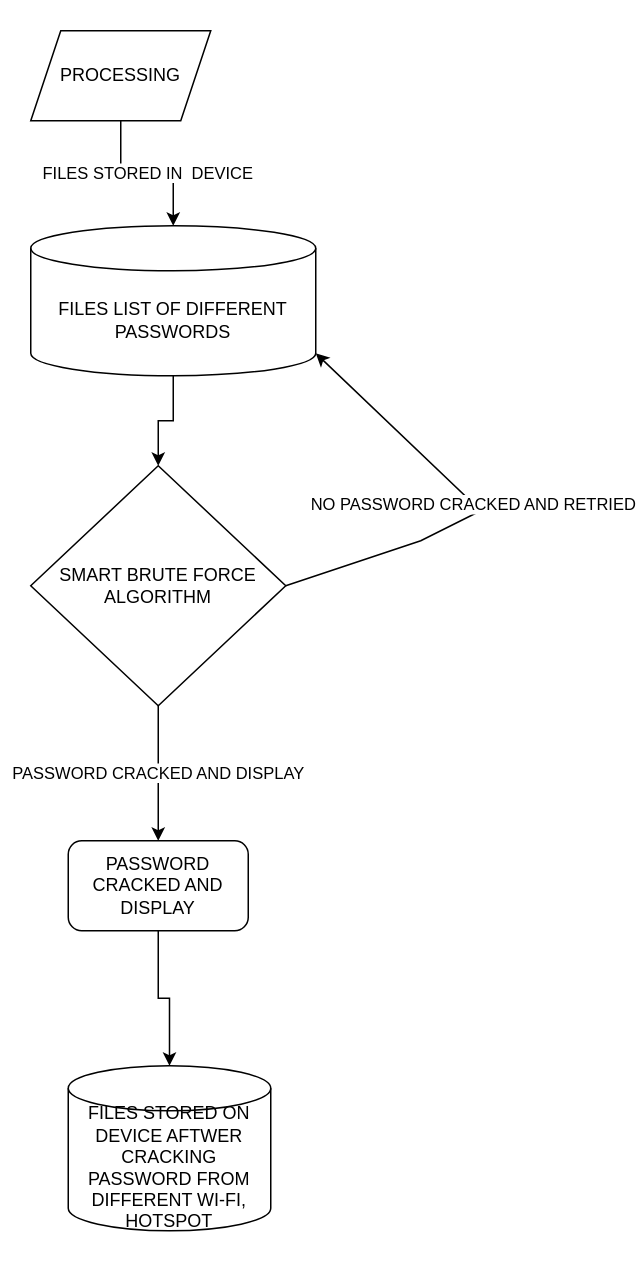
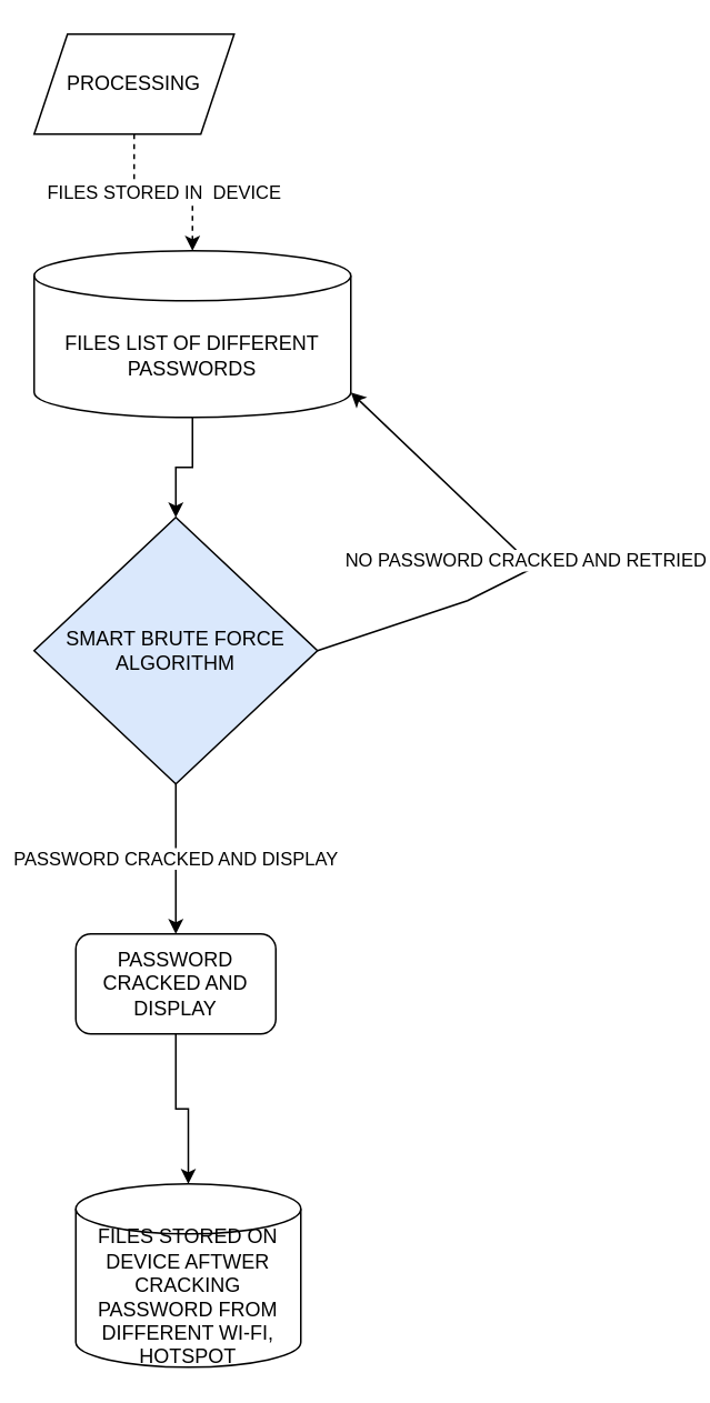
  <mxCell id="0" />
  <mxCell id="1" parent="0" />
  <mxCell id="2" value="" style="edgeStyle=orthogonalEdgeStyle;rounded=0;orthogonalLoop=1;jettySize=auto;html=1;" edge="1" parent="1" source="3" target="7"><mxGeometry relative="1" as="geometry" /></mxCell>
  <mxCell id="3" value="FILES LIST OF DIFFERENT PASSWORDS" style="shape=cylinder3;whiteSpace=wrap;html=1;boundedLbl=1;backgroundOutline=1;size=15;" vertex="1" parent="1"><mxGeometry x="20" y="150" width="190" height="100" as="geometry" /></mxCell>
- <mxCell id="4" value="FILES STORED IN&amp;nbsp; DEVICE" style="edgeStyle=orthogonalEdgeStyle;rounded=0;orthogonalLoop=1;jettySize=auto;html=1;" edge="1" parent="1" source="5" target="3"><mxGeometry relative="1" as="geometry" /></mxCell>
+ <mxCell id="4" value="FILES STORED IN&amp;nbsp; DEVICE" style="edgeStyle=orthogonalEdgeStyle;rounded=0;orthogonalLoop=1;jettySize=auto;html=1;dashed=1;" edge="1" parent="1" source="5" target="3"><mxGeometry relative="1" as="geometry" /></mxCell>
  <mxCell id="5" value="PROCESSING" style="shape=parallelogram;perimeter=parallelogramPerimeter;whiteSpace=wrap;html=1;fixedSize=1;" vertex="1" parent="1"><mxGeometry x="20" y="20" width="120" height="60" as="geometry" /></mxCell>
  <mxCell id="6" value="PASSWORD CRACKED AND DISPLAY" style="edgeStyle=orthogonalEdgeStyle;rounded=0;orthogonalLoop=1;jettySize=auto;html=1;" edge="1" parent="1" source="7" target="9"><mxGeometry relative="1" as="geometry" /></mxCell>
- <mxCell id="7" value="SMART BRUTE FORCE ALGORITHM" style="rhombus;whiteSpace=wrap;html=1;" vertex="1" parent="1"><mxGeometry x="20" y="310" width="170" height="160" as="geometry" /></mxCell>
+ <mxCell id="7" value="SMART BRUTE FORCE ALGORITHM" style="rhombus;whiteSpace=wrap;html=1;fillColor=#dae8fc;" vertex="1" parent="1"><mxGeometry x="20" y="310" width="170" height="160" as="geometry" /></mxCell>
  <mxCell id="8" value="" style="edgeStyle=orthogonalEdgeStyle;rounded=0;orthogonalLoop=1;jettySize=auto;html=1;" edge="1" parent="1" source="9" target="10"><mxGeometry relative="1" as="geometry" /></mxCell>
  <mxCell id="9" value="PASSWORD CRACKED AND DISPLAY" style="rounded=1;whiteSpace=wrap;html=1;" vertex="1" parent="1"><mxGeometry x="45" y="560" width="120" height="60" as="geometry" /></mxCell>
  <mxCell id="10" value="FILES STORED ON DEVICE AFTWER CRACKING PASSWORD FROM DIFFERENT WI-FI, HOTSPOT" style="shape=cylinder3;whiteSpace=wrap;html=1;boundedLbl=1;backgroundOutline=1;size=15;" vertex="1" parent="1"><mxGeometry x="45" y="710" width="135" height="110" as="geometry" /></mxCell>
  <mxCell id="11" value="NO PASSWORD CRACKED AND RETRIED" style="endArrow=classic;html=1;rounded=0;exitX=1;exitY=0.5;exitDx=0;exitDy=0;entryX=1;entryY=1;entryDx=0;entryDy=-15;entryPerimeter=0;" edge="1" parent="1" source="7" target="3"><mxGeometry width="50" height="50" relative="1" as="geometry"><mxPoint x="250" y="380" as="sourcePoint" /><mxPoint x="270" y="210" as="targetPoint" /><Array as="points"><mxPoint x="280" y="360" /><mxPoint x="320" y="340" /></Array></mxGeometry></mxCell>
